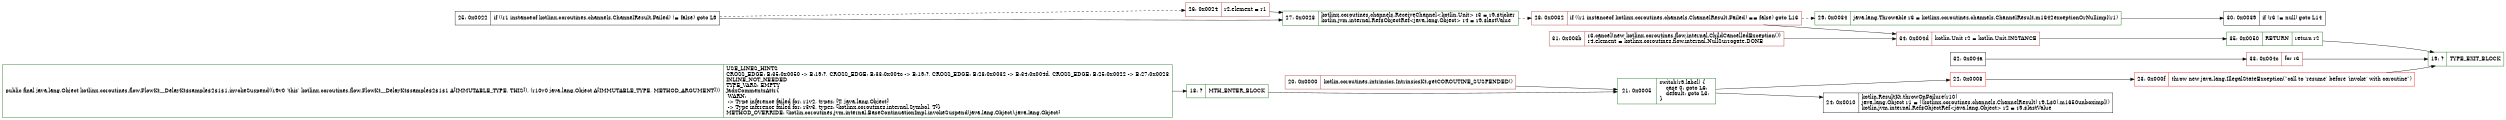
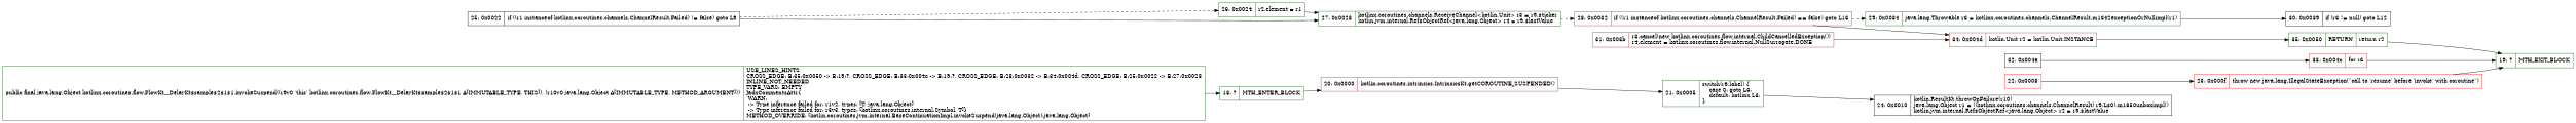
  digraph {
    rankdir=LR
    node [color=darkgreen shape=record]
    n1 [label="{18\:\ ?|MTH_ENTER_BLOCK\l}"]
    n2 [color=brown label="{20\:\ 0x0000|kotlin.coroutines.intrinsics.IntrinsicsKt.getCOROUTINE_SUSPENDED()\l}"]
-   n3 [label="{21\:\ 0x0005|switch(r9.label) \{\l    case 0: goto L6;\l    default: goto L3;\l\}\l}"]
+   n3 [label="{21\:\ 0x0005|switch(r9.label) \{\l    case 0: goto L6;\l    default: kotlinx L3;\l\}\l}"]
    n4 [color=red label="{22\:\ 0x0008}"]
    n5 [color=black label="{24\:\ 0x0010|kotlin.ResultKt.throwOnFailure(r10)\ljava.lang.Object r1 = ((kotlinx.coroutines.channels.ChannelResult) r9.L$0).m1650unboximpl()\lkotlin.jvm.internal.Ref$ObjectRef\<java.lang.Object\> r2 = r9.$lastValue\l}"]
    n6 [color=red label="{23\:\ 0x000f|throw new java.lang.IllegalStateException(\"call to 'resume' before 'invoke' with coroutine\")\l}"]
-   n7 [label="{19\:\ ?|TYPE_EXIT_BLOCK\l}"]
+   n7 [label="{19\:\ ?|MTH_EXIT_BLOCK\l}"]
    n8 [color=black label="{25\:\ 0x0022|if ((r1 instanceof kotlinx.coroutines.channels.ChannelResult.Failed) != false) goto L9\l}"]
-   n9 [color=brown label="{26\:\ 0x0024|r2.element = r1\l}"]
+   n9 [label="{26\:\ 0x0024|r2.element = r1\l}"]
    n10 [label="{27\:\ 0x0028|kotlinx.coroutines.channels.ReceiveChannel\<kotlin.Unit\> r3 = r9.$ticker\lkotlin.jvm.internal.Ref$ObjectRef\<java.lang.Object\> r4 = r9.$lastValue\l}"]
    n11 [color=brown label="{28\:\ 0x0032|if ((r1 instanceof kotlinx.coroutines.channels.ChannelResult.Failed) == false) goto L16\l}"]
    n12 [label="{29\:\ 0x0034|java.lang.Throwable r6 = kotlinx.coroutines.channels.ChannelResult.m1642exceptionOrNullimpl(r1)\l}"]
    n13 [color=brown label="{34\:\ 0x004d|kotlin.Unit r2 = kotlin.Unit.INSTANCE\l}"]
-   n14 [color=black label="{30\:\ 0x0039|if (r6 != null) goto L14\l}"]
+   n14 [color=black label="{30\:\ 0x0039|if (r6 != null) goto L12\l}"]
    n15 [label="{35\:\ 0x0050|RETURN\l|return r2\l}"]
    n16 [color=brown label="{31\:\ 0x003b|r3.cancel(new kotlinx.coroutines.flow.internal.ChildCancelledException())\lr4.element = kotlinx.coroutines.flow.internal.NullSurrogate.DONE\l}"]
    n17 [color=black label="{32\:\ 0x004a}"]
    n18 [color=brown label="{33\:\ 0x004c|for r6\l}"]
    n19 [label="{public final java.lang.Object kotlinx.coroutines.flow.FlowKt__DelayKt$sample$2$1$1.invokeSuspend((r9v0 'this' kotlinx.coroutines.flow.FlowKt__DelayKt$sample$2$1$1 A[IMMUTABLE_TYPE, THIS]), (r10v0 java.lang.Object A[IMMUTABLE_TYPE, METHOD_ARGUMENT]))  | USE_LINES_HINTS\lCROSS_EDGE: B:35:0x0050 \-\> B:19:?, CROSS_EDGE: B:33:0x004c \-\> B:19:?, CROSS_EDGE: B:28:0x0032 \-\> B:34:0x004d, CROSS_EDGE: B:25:0x0022 \-\> B:27:0x0028\lINLINE_NOT_NEEDED\lTYPE_VARS: EMPTY\lJadxCommentsAttr\{\l WARN: \l \-\> Type inference failed for: r1v2, types: [T, java.lang.Object]\l \-\> Type inference failed for: r3v3, types: [kotlinx.coroutines.internal.Symbol, T]\}\lMETHOD_OVERRIDE: [kotlin.coroutines.jvm.internal.BaseContinuationImpl.invokeSuspend(java.lang.Object):java.lang.Object]\l}"]
-   n1 -> n3
+   n1 -> n2
    n2 -> n3
-   n3 -> n4
    n3 -> n5
    n4 -> n6
    n6 -> n7
    n8 -> n9 [style=dashed]
    n8 -> n10
    n9 -> n10
    n10 -> n11 [style=dashed]
    n11 -> n12 [style=dashed]
    n11 -> n13
    n12 -> n14
    n13 -> n15
    n15 -> n7
    n16 -> n13
    n17 -> n18
    n18 -> n7
    n19 -> n1
  }
